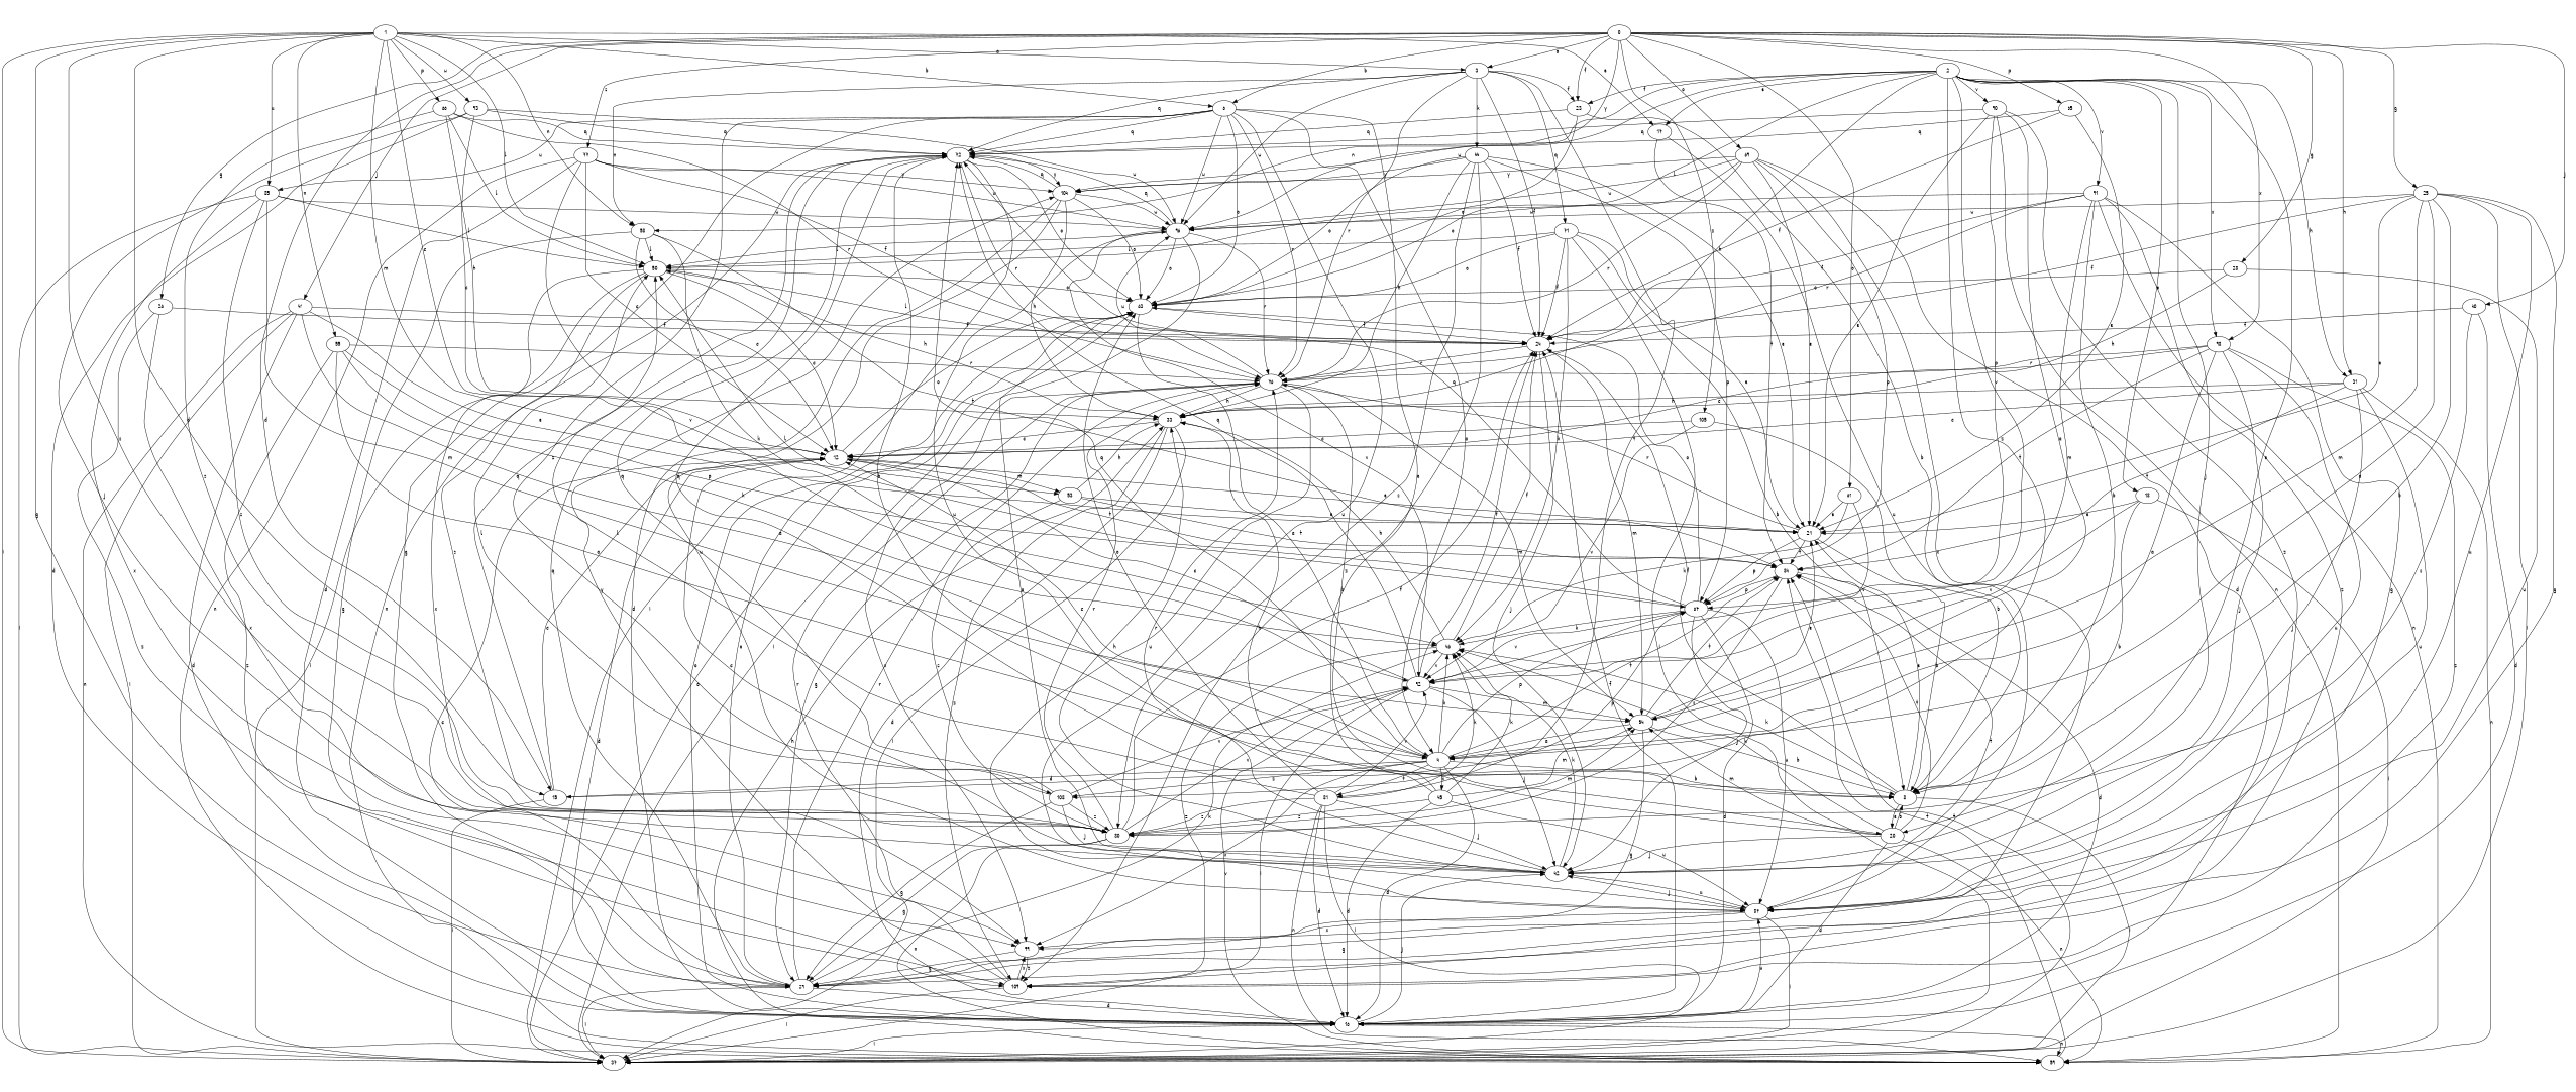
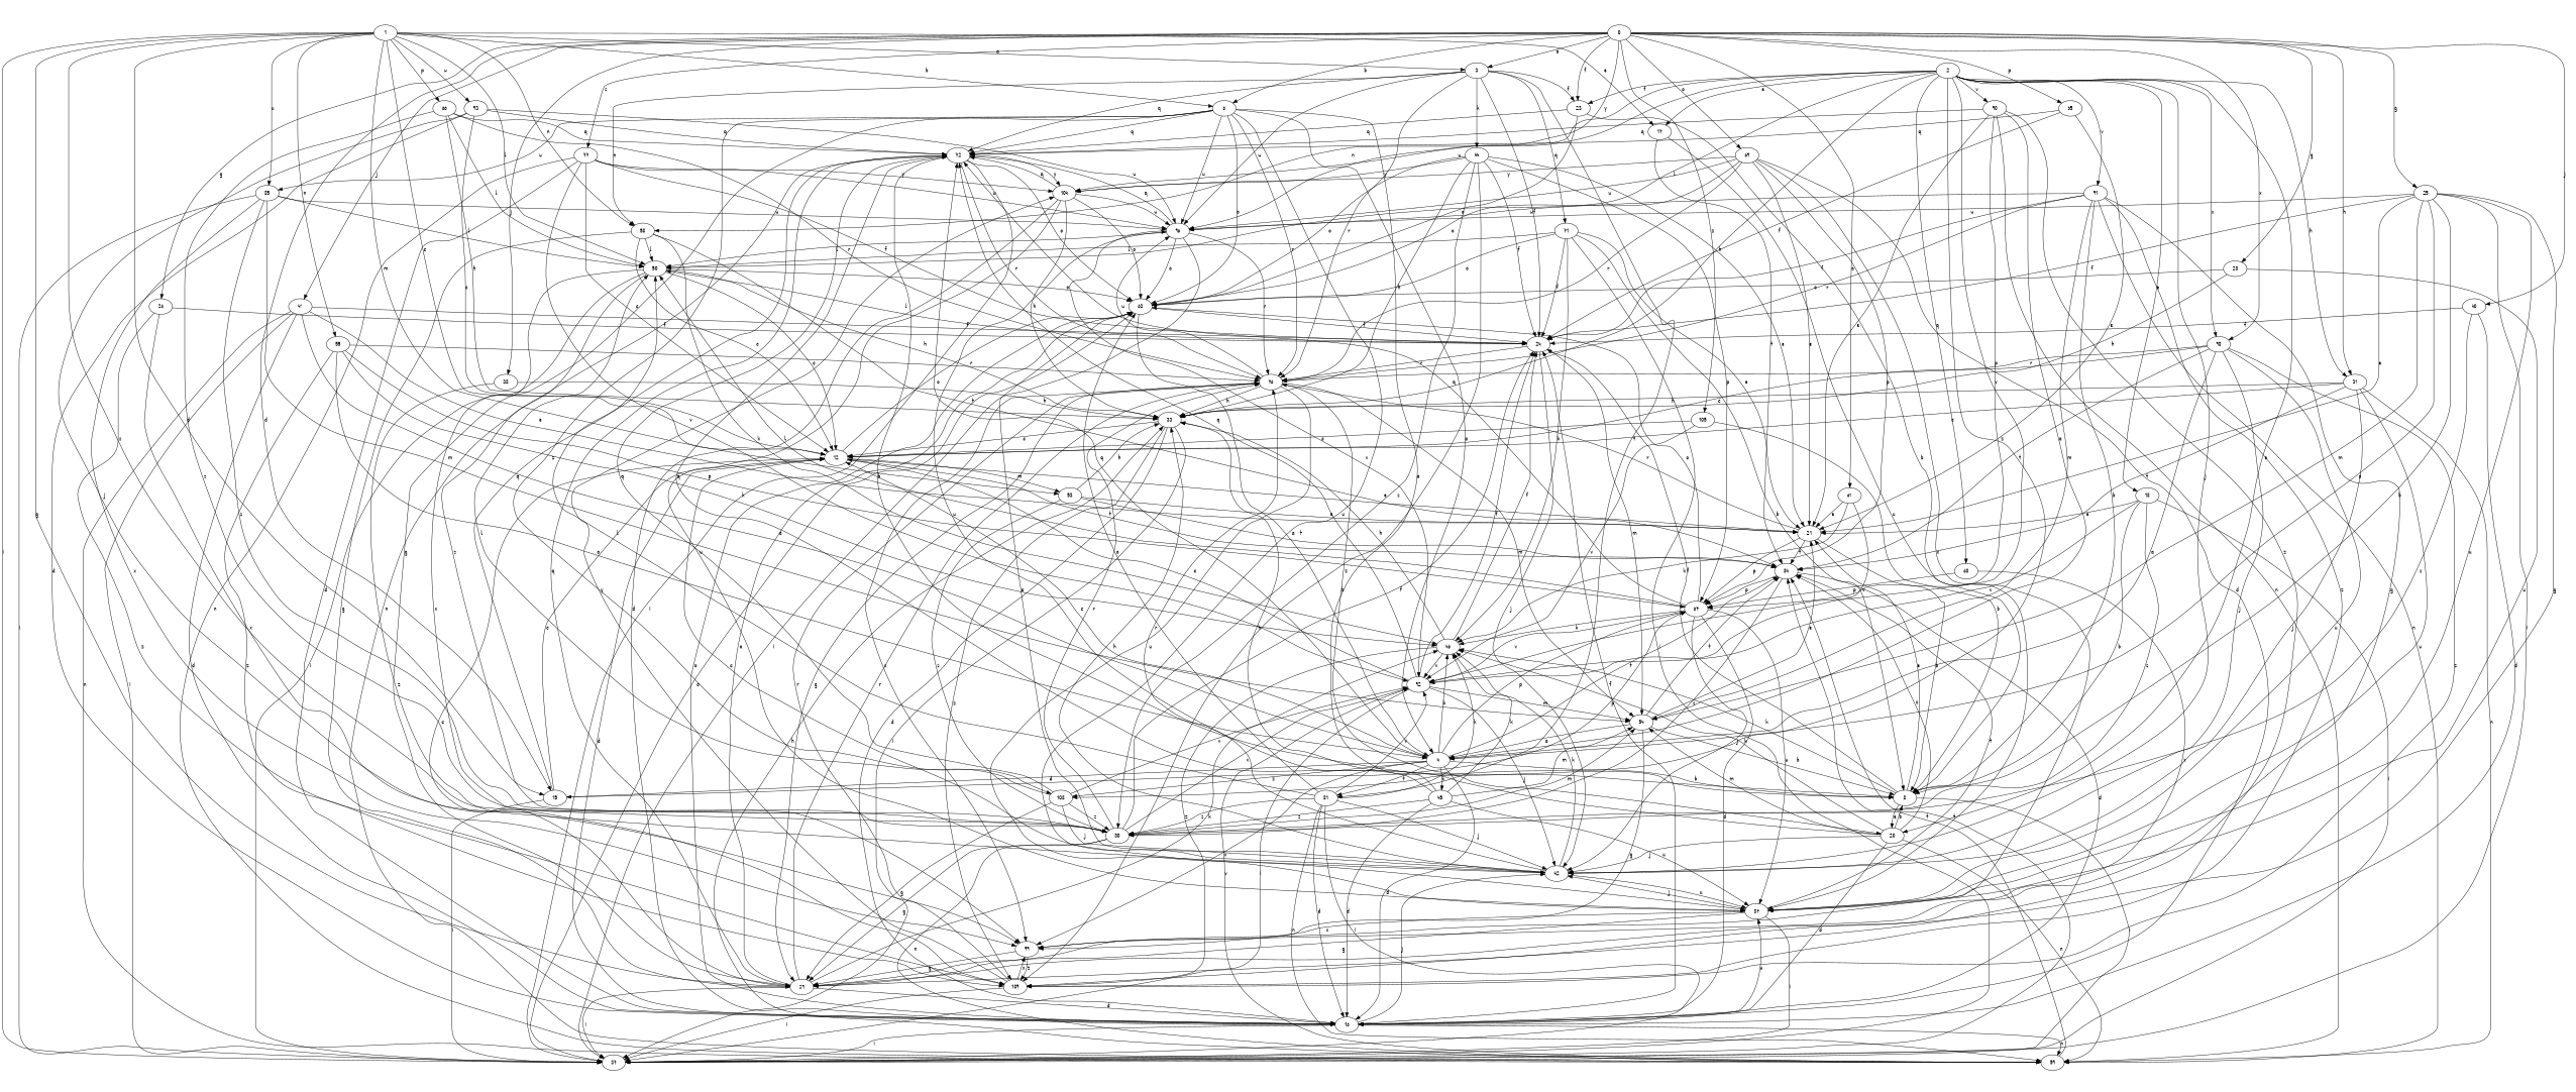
  strict digraph {
    fontname="Patrick Hand"
    node [fontname="Patrick Hand"]
    edge [fontname="Patrick Hand"]
    0
    3
    6
    15
    23
    25
    26
    28
    31
+   38
    40
    41
    61
    n14 [label=69]
    65
    77
    98
    104
    105
    58
    96
    24
    44
    71
    72
    76
    81
    29
    85
    20
    108
    4
    63
    87
    12
    37
    67
    8
    21
    54
    99
    109
    33
    42
    84
    59
    80
    16
    92
    46
    1
    17
    50
    53
    55
    66
    93
    2
    18
+   68
    90
    91
    45
    0 -> 3 [label=a]
    0 -> 6 [label=b]
    0 -> 15 [label=d]
    0 -> 23 [label=f]
    0 -> 25 [label=g]
    0 -> 26 [label=g]
    0 -> 28 [label=g]
    0 -> 31 [label=h]
+   0 -> 38 [label=j]
    0 -> 40 [label=j]
    0 -> 41 [label=j]
    0 -> 61 [label=o]
    0 -> n14 [label=o]
    0 -> 65 [label=p]
    0 -> 77 [label=s]
    0 -> 98 [label=x]
    0 -> 104 [label=y]
    0 -> 105 [label=z]
    3 -> 23 [label=f]
    3 -> 58 [label=n]
    3 -> 96 [label=w]
    3 -> 24 [label=f]
    3 -> 44 [label=k]
    3 -> 71 [label=q]
    3 -> 72 [label=q]
    3 -> 76 [label=r]
    3 -> 81 [label=t]
    6 -> 96 [label=w]
    6 -> 72 [label=q]
    6 -> 76 [label=r]
    6 -> 29 [label=g]
    6 -> 85 [label=u]
    6 -> 20 [label=e]
    6 -> 108 [label=z]
    6 -> 4 [label=a]
    6 -> 63 [label=o]
    6 -> 87 [label=u]
    15 -> 72 [label=q]
    15 -> 12 [label=c]
    15 -> 37 [label=i]
    15 -> 67 [label=p]
    23 -> 72 [label=q]
    23 -> 63 [label=o]
    23 -> 8 [label=b]
    25 -> 96 [label=w]
    25 -> 24 [label=f]
    25 -> 29 [label=g]
    25 -> 4 [label=a]
    25 -> 87 [label=u]
    25 -> 37 [label=i]
    25 -> 8 [label=b]
    25 -> 21 [label=e]
    25 -> 54 [label=m]
    26 -> 24 [label=f]
    26 -> 99 [label=x]
    26 -> 109 [label=z]
    28 -> 63 [label=o]
    28 -> 87 [label=u]
    28 -> 33 [label=h]
    31 -> 87 [label=u]
    31 -> 12 [label=c]
    31 -> 33 [label=h]
    31 -> 42 [label=j]
    31 -> 84 [label=t]
    31 -> 59 [label=n]
+   38 -> 109 [label=z]
+   38 -> 33 [label=h]
    40 -> 24 [label=f]
    40 -> 80 [label=s]
    40 -> 16 [label=d]
    41 -> 24 [label=f]
    41 -> 4 [label=a]
    41 -> 37 [label=i]
    41 -> 21 [label=e]
    41 -> 59 [label=n]
    41 -> 16 [label=d]
    61 -> 21 [label=e]
    61 -> 92 [label=v]
    61 -> 46 [label=k]
    n14 -> 104 [label=y]
    n14 -> 96 [label=w]
    n14 -> 76 [label=r]
    n14 -> 63 [label=o]
    n14 -> 67 [label=p]
    n14 -> 21 [label=e]
    n14 -> 99 [label=x]
    n14 -> 16 [label=d]
    65 -> 24 [label=f]
    65 -> 72 [label=q]
    65 -> 21 [label=e]
    77 -> 104 [label=y]
    77 -> 96 [label=w]
    77 -> 24 [label=f]
    77 -> 12 [label=c]
    77 -> 59 [label=n]
    77 -> 16 [label=d]
    77 -> 92 [label=v]
    98 -> 76 [label=r]
    98 -> 4 [label=a]
    98 -> 87 [label=u]
    98 -> 12 [label=c]
    98 -> 109 [label=z]
    98 -> 42 [label=j]
    98 -> 84 [label=t]
    104 -> 96 [label=w]
    104 -> 72 [label=q]
    104 -> 63 [label=o]
    104 -> 87 [label=u]
    104 -> 33 [label=h]
    104 -> 16 [label=d]
    105 -> 12 [label=c]
    105 -> 8 [label=b]
    105 -> 92 [label=v]
    58 -> 29 [label=g]
    58 -> 12 [label=c]
    58 -> 84 [label=t]
    58 -> 46 [label=k]
    58 -> 50 [label=l]
    96 -> 72 [label=q]
    96 -> 76 [label=r]
    96 -> 63 [label=o]
    96 -> 37 [label=i]
    96 -> 92 [label=v]
    96 -> 50 [label=l]
    24 -> 76 [label=r]
    24 -> 54 [label=m]
    24 -> 42 [label=j]
    24 -> 50 [label=l]
    44 -> 104 [label=y]
    44 -> 24 [label=f]
    44 -> 63 [label=o]
    44 -> 67 [label=p]
    44 -> 21 [label=e]
    44 -> 109 [label=z]
    44 -> 33 [label=h]
    44 -> 80 [label=s]
    71 -> 24 [label=f]
    71 -> 63 [label=o]
    71 -> 37 [label=i]
    71 -> 8 [label=b]
    71 -> 21 [label=e]
    71 -> 46 [label=k]
    71 -> 50 [label=l]
    72 -> 104 [label=y]
    72 -> 76 [label=r]
    72 -> 63 [label=o]
    72 -> 37 [label=i]
    72 -> 8 [label=b]
    72 -> 59 [label=n]
    76 -> 96 [label=w]
    76 -> 29 [label=g]
    76 -> 87 [label=u]
    76 -> 8 [label=b]
    76 -> 54 [label=m]
    76 -> 99 [label=x]
    76 -> 33 [label=h]
    81 -> 63 [label=o]
    81 -> 37 [label=i]
    81 -> 42 [label=j]
    81 -> 59 [label=n]
    81 -> 80 [label=s]
    81 -> 16 [label=d]
    81 -> 92 [label=v]
    81 -> 46 [label=k]
    81 -> 50 [label=l]
    29 -> 72 [label=q]
    29 -> 76 [label=r]
    29 -> 63 [label=o]
    29 -> 12 [label=c]
    29 -> 37 [label=i]
    29 -> 16 [label=d]
    29 -> 46 [label=k]
    85 -> 96 [label=w]
    85 -> 37 [label=i]
    85 -> 54 [label=m]
    85 -> 99 [label=x]
    85 -> 80 [label=s]
    85 -> 50 [label=l]
    20 -> 8 [label=b]
    20 -> 54 [label=m]
    20 -> 33 [label=h]
    20 -> 42 [label=j]
    20 -> 84 [label=t]
    20 -> 59 [label=n]
    20 -> 16 [label=d]
    20 -> 46 [label=k]
    108 -> 72 [label=q]
    108 -> 29 [label=g]
    108 -> 42 [label=j]
    108 -> 80 [label=s]
    108 -> 92 [label=v]
    108 -> 50 [label=l]
    4 -> 15 [label=d]
    4 -> 72 [label=q]
    4 -> 81 [label=t]
    4 -> 108 [label=z]
    4 -> 12 [label=c]
    4 -> 67 [label=p]
    4 -> 8 [label=b]
    4 -> 99 [label=x]
    4 -> 84 [label=t]
    4 -> 16 [label=d]
    4 -> 46 [label=k]
    4 -> 45 [label=k]
    63 -> 24 [label=f]
    63 -> 4 [label=a]
    87 -> 29 [label=g]
    87 -> 37 [label=i]
    87 -> 99 [label=x]
    87 -> 42 [label=j]
    87 -> 84 [label=t]
    12 -> 63 [label=o]
    12 -> 21 [label=e]
    12 -> 84 [label=t]
    12 -> 16 [label=d]
    12 -> 53 [label=m]
    37 -> 63 [label=o]
    37 -> 84 [label=t]
    67 -> 72 [label=q]
    67 -> 63 [label=o]
    67 -> 87 [label=u]
    67 -> 42 [label=j]
    67 -> 16 [label=d]
    67 -> 92 [label=v]
    67 -> 46 [label=k]
    67 -> 50 [label=l]
    8 -> 24 [label=f]
    8 -> 20 [label=e]
    8 -> 37 [label=i]
    8 -> 21 [label=e]
    8 -> 46 [label=k]
    21 -> 76 [label=r]
    21 -> 67 [label=p]
    21 -> 8 [label=b]
    21 -> 84 [label=t]
    54 -> 29 [label=g]
    54 -> 4 [label=a]
    54 -> 8 [label=b]
    54 -> 21 [label=e]
    54 -> 84 [label=t]
    99 -> 29 [label=g]
    99 -> 109 [label=z]
    109 -> 104 [label=y]
    109 -> 76 [label=r]
    109 -> 37 [label=i]
    109 -> 99 [label=x]
    33 -> 12 [label=c]
    33 -> 37 [label=i]
    33 -> 109 [label=z]
    33 -> 16 [label=d]
    42 -> 76 [label=r]
    42 -> 63 [label=o]
    42 -> 87 [label=u]
    42 -> 12 [label=c]
    42 -> 33 [label=h]
    42 -> 46 [label=k]
    84 -> 67 [label=p]
    84 -> 80 [label=s]
    84 -> 16 [label=d]
    59 -> 33 [label=h]
    59 -> 84 [label=t]
    59 -> 92 [label=v]
    80 -> 24 [label=f]
    80 -> 76 [label=r]
    80 -> 29 [label=g]
    80 -> 54 [label=m]
    80 -> 59 [label=n]
    80 -> 92 [label=v]
    16 -> 24 [label=f]
    16 -> 63 [label=o]
    16 -> 87 [label=u]
    16 -> 37 [label=i]
    16 -> 42 [label=j]
    16 -> 59 [label=n]
    92 -> 24 [label=f]
    92 -> 72 [label=q]
    92 -> 12 [label=c]
    92 -> 37 [label=i]
    92 -> 54 [label=m]
    92 -> 42 [label=j]
    46 -> 24 [label=f]
    46 -> 109 [label=z]
    46 -> 33 [label=h]
    46 -> 92 [label=v]
    1 -> 3 [label=a]
    1 -> 6 [label=b]
    1 -> 15 [label=d]
    1 -> 58 [label=n]
    1 -> 29 [label=g]
    1 -> 85 [label=u]
    1 -> 12 [label=c]
    1 -> 37 [label=i]
    1 -> 80 [label=s]
    1 -> 17 [label=e]
    1 -> 50 [label=l]
    1 -> 53 [label=m]
    1 -> 55 [label=n]
    1 -> 66 [label=p]
    1 -> 93 [label=w]
    17 -> 87 [label=u]
    17 -> 84 [label=t]
    50 -> 63 [label=o]
    50 -> 12 [label=c]
    50 -> 37 [label=i]
    50 -> 99 [label=x]
    50 -> 33 [label=h]
    50 -> 80 [label=s]
    53 -> 21 [label=e]
    53 -> 33 [label=h]
    53 -> 84 [label=t]
    53 -> 80 [label=s]
    55 -> 76 [label=r]
    55 -> 4 [label=a]
    55 -> 67 [label=p]
    55 -> 109 [label=z]
    55 -> 46 [label=k]
    66 -> 72 [label=q]
    66 -> 76 [label=r]
    66 -> 33 [label=h]
    66 -> 80 [label=s]
    66 -> 50 [label=l]
    93 -> 96 [label=w]
    93 -> 72 [label=q]
    93 -> 12 [label=c]
    93 -> 42 [label=j]
    93 -> 16 [label=d]
    2 -> 23 [label=f]
    2 -> 31 [label=h]
    2 -> 98 [label=x]
    2 -> 58 [label=n]
    2 -> 96 [label=w]
    2 -> 20 [label=e]
    2 -> 108 [label=z]
    2 -> 33 [label=h]
    2 -> 42 [label=j]
    2 -> 92 [label=v]
    2 -> 17 [label=e]
    2 -> 50 [label=l]
    2 -> 18 [label=e]
+   2 -> 68 [label=q]
    2 -> 90 [label=v]
    2 -> 91 [label=v]
    18 -> 37 [label=i]
    18 -> 8 [label=b]
    18 -> 21 [label=e]
+   18 -> 80 [label=s]
    18 -> 92 [label=v]
+   68 -> 67 [label=p]
+   68 -> 99 [label=x]
    90 -> 72 [label=q]
    90 -> 4 [label=a]
    90 -> 67 [label=p]
    90 -> 21 [label=e]
    90 -> 109 [label=z]
    90 -> 59 [label=n]
    91 -> 96 [label=w]
    91 -> 24 [label=f]
    91 -> 76 [label=r]
    91 -> 29 [label=g]
    91 -> 8 [label=b]
    91 -> 54 [label=m]
    91 -> 109 [label=z]
    91 -> 59 [label=n]
    45 -> 96 [label=w]
    45 -> 72 [label=q]
    45 -> 87 [label=u]
    45 -> 54 [label=m]
    45 -> 80 [label=s]
    45 -> 16 [label=d]
    45 -> 46 [label=k]
  }
